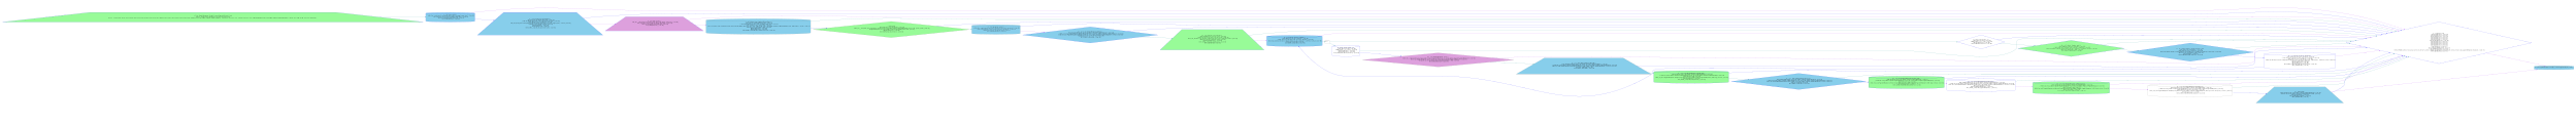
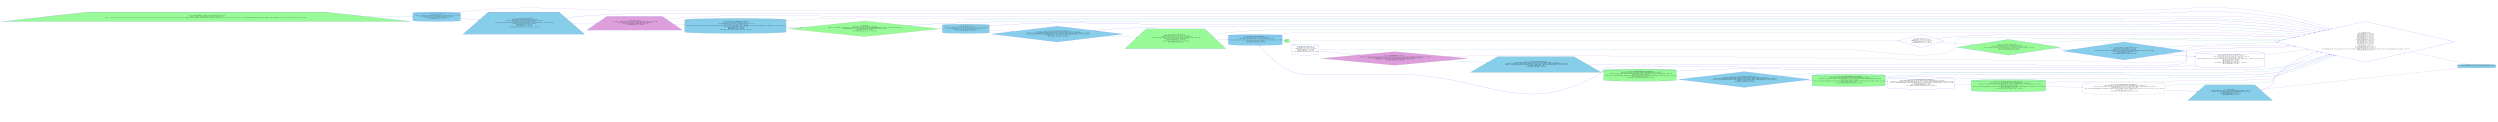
  digraph {
    rankdir=LR
    fontname="Liberation Mono"
    node [color=blue style=filled fillcolor=skyblue shape=cylinder fontname="Liberation Mono"]
    edge [color=teal fontname="Liberation Mono"]
    n1 [label="1: Start PageableResponse ZrLogUtil.convertPageable(Object,Class)\nFormals:  object:java.lang.Object* toClazz:java.lang.Class*\nLocals:  $irvar8:void $irvar7:void $irvar6:void $irvar5:void $irvar4:void $irvar3:void $bcvar6:void $irvar2:void $irvar1:void $irvar0:void response:com.zrlog.common.response.PageableResponse* oldDataList:java.util.List* dataList:java.util.List* pageableResponse:com.zrlog.common.response.PageableResponse* jsonStr:java.lang.String* obj:java.lang.Object* \n  " fillcolor=palegreen shape=trapezium]
    n2 [label="4:  Call Gson.<init>() \n   n$0=_fun___new(sizeof(t=com.google.gson.Gson):com.google.gson.Gson*) [line 55]\n  n$1=_fun_Gson.<init>()(n$0:com.google.gson.Gson*) [line 55]\n  *&$irvar0:com.google.gson.Gson*=n$0 [line 55]\n  EXIT_SCOPE(n$0,n$1); [line 55]\n "]
    n3 [label="3:  exceptions sink \n   NULLIFY(&$bcvar6); [line 67]\n  NULLIFY(&$irvar3); [line 67]\n  NULLIFY(&dataList); [line 67]\n  NULLIFY(&$irvar4); [line 67]\n  NULLIFY(&$irvar7); [line 67]\n  NULLIFY(&jsonStr); [line 67]\n  NULLIFY(&oldDataList); [line 67]\n  NULLIFY(&$irvar6); [line 67]\n  NULLIFY(&$irvar0); [line 67]\n  NULLIFY(&$irvar8); [line 67]\n  NULLIFY(&$irvar1); [line 67]\n  NULLIFY(&$irvar2); [line 67]\n  NULLIFY(&obj); [line 67]\n  NULLIFY(&pageableResponse); [line 67]\n  NULLIFY(&response); [line 67]\n  EXIT_SCOPE($bcvar6,$irvar3,dataList,$irvar4,$irvar7,jsonStr,oldDataList,$irvar6,$irvar0,$irvar8,$irvar1,$irvar2,obj,pageableResponse,response); [line 67]\n  APPLY_ABSTRACTION; [line 67]\n " shape=diamond fillcolor=white]
    n4 [label="5:  Call String Gson.toJson(Object) \n   n$2=*&$irvar0:com.google.gson.Gson* [line 55]\n  _=*n$2:com.google.gson.Gson*(root com.google.gson.Gson) [line 55]\n  n$4=*&object:java.lang.Object* [line 55]\n  n$5=_fun_String Gson.toJson(Object)(n$2:com.google.gson.Gson*,n$4:java.lang.Object*) virtual [line 55]\n  *&jsonStr:java.lang.String*=n$5 [line 55]\n  NULLIFY(&object); [line 55]\n  NULLIFY(&$irvar0); [line 55]\n  EXIT_SCOPE(_,n$2,n$4,n$5,object,$irvar0); [line 55]\n " shape=trapezium]
    n5 [color=gray40 label="2: Exit PageableResponse ZrLogUtil.convertPageable(Object,Class) \n  "]
    n6 [label="6:  Call Gson.<init>() \n   n$6=_fun___new(sizeof(t=com.google.gson.Gson):com.google.gson.Gson*) [line 56]\n  n$7=_fun_Gson.<init>()(n$6:com.google.gson.Gson*) [line 56]\n  *&$irvar1:com.google.gson.Gson*=n$6 [line 56]\n  EXIT_SCOPE(n$6,n$7); [line 56]\n " shape=trapezium fillcolor=plum]
    n7 [label="7:  Call Object Gson.fromJson(String,Class) \n   n$8=*&$irvar1:com.google.gson.Gson* [line 56]\n  _=*n$8:com.google.gson.Gson*(root com.google.gson.Gson) [line 56]\n  n$10=*&jsonStr:java.lang.String* [line 56]\n  n$11=_fun_Object Gson.fromJson(String,Class)(n$8:com.google.gson.Gson*,n$10:java.lang.String*,com.zrlog.common.response.PageableResponse:java.lang.Object*) virtual [line 56]\n  *&$irvar2:java.lang.Object*=n$11 [line 56]\n  NULLIFY(&jsonStr); [line 56]\n  NULLIFY(&$irvar1); [line 56]\n  EXIT_SCOPE(_,n$8,n$10,n$11,jsonStr,$irvar1); [line 56]\n " color=gray40]
    n8 [label="8:  method_body \n   n$12=*&$irvar2:java.lang.Object* [line 56]\n  n$13=_fun___cast(n$12:java.lang.Object*,sizeof(t=com.zrlog.common.response.PageableResponse;sub_t=( sub )(cast)):void) [line 56]\n  *&pageableResponse:com.zrlog.common.response.PageableResponse*=n$13 [line 56]\n  NULLIFY(&$irvar2); [line 56]\n  EXIT_SCOPE(n$12,n$13,$irvar2); [line 56]\n " shape=diamond fillcolor=palegreen color=gray40]
    n9 [label="9:  Call ArrayList.<init>() \n   n$14=_fun___new(sizeof(t=java.util.ArrayList):java.util.ArrayList*) [line 57]\n  n$15=_fun_ArrayList.<init>()(n$14:java.util.ArrayList*) [line 57]\n  *&dataList:java.util.ArrayList*=n$14 [line 57]\n  EXIT_SCOPE(n$14,n$15); [line 57]\n " color=gray40]
    n10 [label="10:  Call List PageableResponse.getRows() \n   n$16=*&pageableResponse:com.zrlog.common.response.PageableResponse* [line 58]\n  _=*n$16:com.zrlog.common.response.PageableResponse*(root com.zrlog.common.response.PageableResponse) [line 58]\n  n$18=_fun_List PageableResponse.getRows()(n$16:com.zrlog.common.response.PageableResponse*) virtual [line 58]\n  *&oldDataList:java.util.List*=n$18 [line 58]\n  EXIT_SCOPE(_,n$16,n$18); [line 58]\n " shape=diamond]
    n11 [label="11:  Call Iterator List.iterator() \n   n$19=*&oldDataList:java.util.List* [line 59]\n  _=*n$19:java.util.List*(root java.util.List) [line 59]\n  n$21=_fun_Iterator List.iterator()(n$19:java.util.List*) interface virtual [line 59]\n  *&$bcvar6:java.util.Iterator*=n$21 [line 59]\n  NULLIFY(&oldDataList); [line 59]\n  EXIT_SCOPE(_,n$19,n$21,oldDataList); [line 59]\n  APPLY_ABSTRACTION; [line 59]\n " shape=trapezium fillcolor=palegreen]
    n12 [label="12:  Call boolean Iterator.hasNext() \n   n$22=*&$bcvar6:java.util.Iterator* [line 59]\n  _=*n$22:java.util.Iterator*(root java.util.Iterator) [line 59]\n  n$24=_fun_boolean Iterator.hasNext()(n$22:java.util.Iterator*) interface virtual [line 59]\n  *&$irvar3:_Bool=n$24 [line 59]\n  EXIT_SCOPE(_,n$22,n$24); [line 59]\n "]
-   n13 [label="15: + \n  " fillcolor=white color=gray40]
+   n13 [label="15: + \n  " fillcolor=palegreen color=gray40]
    n14 [label="13: Prune (true branch, if) \n   n$25=*&$irvar3:_Bool [line 59]\n  PRUNE(!(n$25 == 0), true); [line 59]\n  NULLIFY(&$irvar3); [line 59]\n  EXIT_SCOPE(n$25,$irvar3); [line 59]\n " shape=diamond fillcolor=white]
    n15 [label="14: Prune (false branch, if) \n   n$25=*&$irvar3:_Bool [line 59]\n  PRUNE((n$25 == 0), false); [line 59]\n  NULLIFY(&$bcvar6); [line 59]\n  NULLIFY(&$irvar3); [line 59]\n  EXIT_SCOPE(n$25,$bcvar6,$irvar3); [line 59]\n " fillcolor=white]
    n16 [label="16:  Call Object Iterator.next() \n   n$26=*&$bcvar6:java.util.Iterator* [line 59]\n  _=*n$26:java.util.Iterator*(root java.util.Iterator) [line 59]\n  n$28=_fun_Object Iterator.next()(n$26:java.util.Iterator*) interface virtual [line 59]\n  *&obj:java.lang.Object*=n$28 [line 59]\n  EXIT_SCOPE(_,n$26,n$28); [line 59]\n " shape=diamond fillcolor=palegreen]
    n17 [label="17:  Call Object BeanUtil.convert(Object,Class) \n   n$29=*&obj:java.lang.Object* [line 60]\n  n$30=*&toClazz:java.lang.Class* [line 60]\n  n$31=_fun_Object BeanUtil.convert(Object,Class)(n$29:java.lang.Object*,n$30:java.lang.Class*) [line 60]\n  *&$irvar4:java.lang.Object*=n$31 [line 60]\n  NULLIFY(&obj); [line 60]\n  EXIT_SCOPE(n$29,n$30,n$31,obj); [line 60]\n " shape=diamond]
    n18 [label="19:  Call PageableResponse.<init>() \n   n$36=_fun___new(sizeof(t=com.zrlog.common.response.PageableResponse):com.zrlog.common.response.PageableResponse*) [line 62]\n  n$37=_fun_PageableResponse.<init>()(n$36:com.zrlog.common.response.PageableResponse*) [line 62]\n  *&response:com.zrlog.common.response.PageableResponse*=n$36 [line 62]\n  EXIT_SCOPE(n$36,n$37); [line 62]\n " shape=diamond fillcolor=plum color=gray40]
    n19 [label="20:  Call long PageableResponse.getPage() \n   n$38=*&pageableResponse:com.zrlog.common.response.PageableResponse* [line 63]\n  _=*n$38:com.zrlog.common.response.PageableResponse*(root com.zrlog.common.response.PageableResponse) [line 63]\n  n$40=_fun_long PageableResponse.getPage()(n$38:com.zrlog.common.response.PageableResponse*) virtual [line 63]\n  *&$irvar6:long=n$40 [line 63]\n  EXIT_SCOPE(_,n$38,n$40); [line 63]\n " shape=trapezium color=gray40]
    n20 [label="18:  Call boolean ArrayList.add(Object) \n   n$32=*&dataList:java.util.ArrayList* [line 60]\n  _=*n$32:java.util.ArrayList*(root java.util.ArrayList) [line 60]\n  n$34=*&$irvar4:java.lang.Object* [line 60]\n  n$35=_fun_boolean ArrayList.add(Object)(n$32:java.util.ArrayList*,n$34:java.lang.Object*) interface virtual [line 60]\n  *&$irvar5:_Bool=n$35 [line 60]\n  NULLIFY(&$irvar5); [line 60]\n  NULLIFY(&$irvar4); [line 60]\n  EXIT_SCOPE(_,n$32,n$34,n$35,$irvar5,$irvar4); [line 60]\n  APPLY_ABSTRACTION; [line 60]\n " fillcolor=white]
    n21 [label="21:  Call void PageableResponse.setPage(long) \n   n$41=*&response:com.zrlog.common.response.PageableResponse* [line 63]\n  _=*n$41:com.zrlog.common.response.PageableResponse*(root com.zrlog.common.response.PageableResponse) [line 63]\n  n$43=*&$irvar6:long [line 63]\n  n$44=_fun_void PageableResponse.setPage(long)(n$41:com.zrlog.common.response.PageableResponse*,n$43:long) virtual [line 63]\n  NULLIFY(&$irvar6); [line 63]\n  EXIT_SCOPE(_,n$41,n$43,n$44,$irvar6); [line 63]\n " fillcolor=palegreen]
    n22 [label="22:  Call long PageableResponse.getTotal() \n   n$45=*&pageableResponse:com.zrlog.common.response.PageableResponse* [line 64]\n  _=*n$45:com.zrlog.common.response.PageableResponse*(root com.zrlog.common.response.PageableResponse) [line 64]\n  n$47=_fun_long PageableResponse.getTotal()(n$45:com.zrlog.common.response.PageableResponse*) virtual [line 64]\n  *&$irvar7:long=n$47 [line 64]\n  EXIT_SCOPE(_,n$45,n$47); [line 64]\n " shape=diamond]
    n23 [label="23:  Call void PageableResponse.setTotal(long) \n   n$48=*&response:com.zrlog.common.response.PageableResponse* [line 64]\n  _=*n$48:com.zrlog.common.response.PageableResponse*(root com.zrlog.common.response.PageableResponse) [line 64]\n  n$50=*&$irvar7:long [line 64]\n  n$51=_fun_void PageableResponse.setTotal(long)(n$48:com.zrlog.common.response.PageableResponse*,n$50:long) virtual [line 64]\n  NULLIFY(&$irvar7); [line 64]\n  EXIT_SCOPE(_,n$48,n$50,n$51,$irvar7); [line 64]\n " fillcolor=palegreen]
    n24 [label="24:  Call long PageableResponse.getRecords() \n   n$52=*&pageableResponse:com.zrlog.common.response.PageableResponse* [line 65]\n  _=*n$52:com.zrlog.common.response.PageableResponse*(root com.zrlog.common.response.PageableResponse) [line 65]\n  n$54=_fun_long PageableResponse.getRecords()(n$52:com.zrlog.common.response.PageableResponse*) virtual [line 65]\n  *&$irvar8:long=n$54 [line 65]\n  NULLIFY(&pageableResponse); [line 65]\n  EXIT_SCOPE(_,n$52,n$54,pageableResponse); [line 65]\n " fillcolor=white]
    n25 [label="25:  Call void PageableResponse.setRecords(long) \n   n$55=*&response:com.zrlog.common.response.PageableResponse* [line 65]\n  _=*n$55:com.zrlog.common.response.PageableResponse*(root com.zrlog.common.response.PageableResponse) [line 65]\n  n$57=*&$irvar8:long [line 65]\n  n$58=_fun_void PageableResponse.setRecords(long)(n$55:com.zrlog.common.response.PageableResponse*,n$57:long) virtual [line 65]\n  NULLIFY(&$irvar8); [line 65]\n  EXIT_SCOPE(_,n$55,n$57,n$58,$irvar8); [line 65]\n " fillcolor=palegreen]
    n26 [label="26:  Call void PageableResponse.setRows(List) \n   n$59=*&response:com.zrlog.common.response.PageableResponse* [line 66]\n  _=*n$59:com.zrlog.common.response.PageableResponse*(root com.zrlog.common.response.PageableResponse) [line 66]\n  n$61=*&dataList:java.util.ArrayList* [line 66]\n  n$62=_fun_void PageableResponse.setRows(List)(n$59:com.zrlog.common.response.PageableResponse*,n$61:java.util.ArrayList*) virtual [line 66]\n  NULLIFY(&dataList); [line 66]\n  EXIT_SCOPE(_,n$59,n$61,n$62,dataList); [line 66]\n " fillcolor=white color=gray40]
    n27 [label="27:  method_body \n   n$63=*&response:com.zrlog.common.response.PageableResponse* [line 67]\n  *&return:com.zrlog.common.response.PageableResponse*=n$63 [line 67]\n  NULLIFY(&response); [line 67]\n  EXIT_SCOPE(n$63,response); [line 67]\n  APPLY_ABSTRACTION; [line 67]\n " shape=trapezium color=gray40]
    n1 -> n2
    n2 -> n3 [color=purple]
    n2 -> n4 [color=blue]
    n3 -> n5 [color=purple]
    n4 -> n3 [color=blue]
    n4 -> n6 [color=purple]
    n6 -> n3 [color=purple]
    n6 -> n7 [color=purple]
    n7 -> n3
    n7 -> n8 [color=blue]
    n8 -> n3 [color=blue]
    n8 -> n9
    n9 -> n3 [color=blue]
    n9 -> n10 [color=purple]
    n10 -> n3 [color=blue]
    n10 -> n11
    n11 -> n3
    n11 -> n12 [color=purple]
    n12 -> n3 [color=purple]
    n12 -> n13
    n13 -> n14
    n13 -> n15
    n14 -> n3 [color=blue]
    n14 -> n16
    n15 -> n3
    n15 -> n18 [color=blue]
    n16 -> n3
    n16 -> n17
    n17 -> n3
    n17 -> n20 [color=blue]
    n18 -> n3 [color=purple]
    n18 -> n19
    n19 -> n3 [color=blue]
    n19 -> n21
    n20 -> n3 [color=purple]
    n20 -> n12 [color=blue]
    n21 -> n3 [color=blue]
    n21 -> n22
    n22 -> n3
    n22 -> n23 [color=blue]
    n23 -> n3 [color=blue]
    n23 -> n24 [color=purple]
    n24 -> n3
    n24 -> n25 [color=purple]
    n25 -> n3 [color=purple]
    n25 -> n26 [color=purple]
    n26 -> n3
    n26 -> n27 [color=blue]
    n27 -> n3 [color=blue]
    n27 -> n5 [color=purple]
  }
